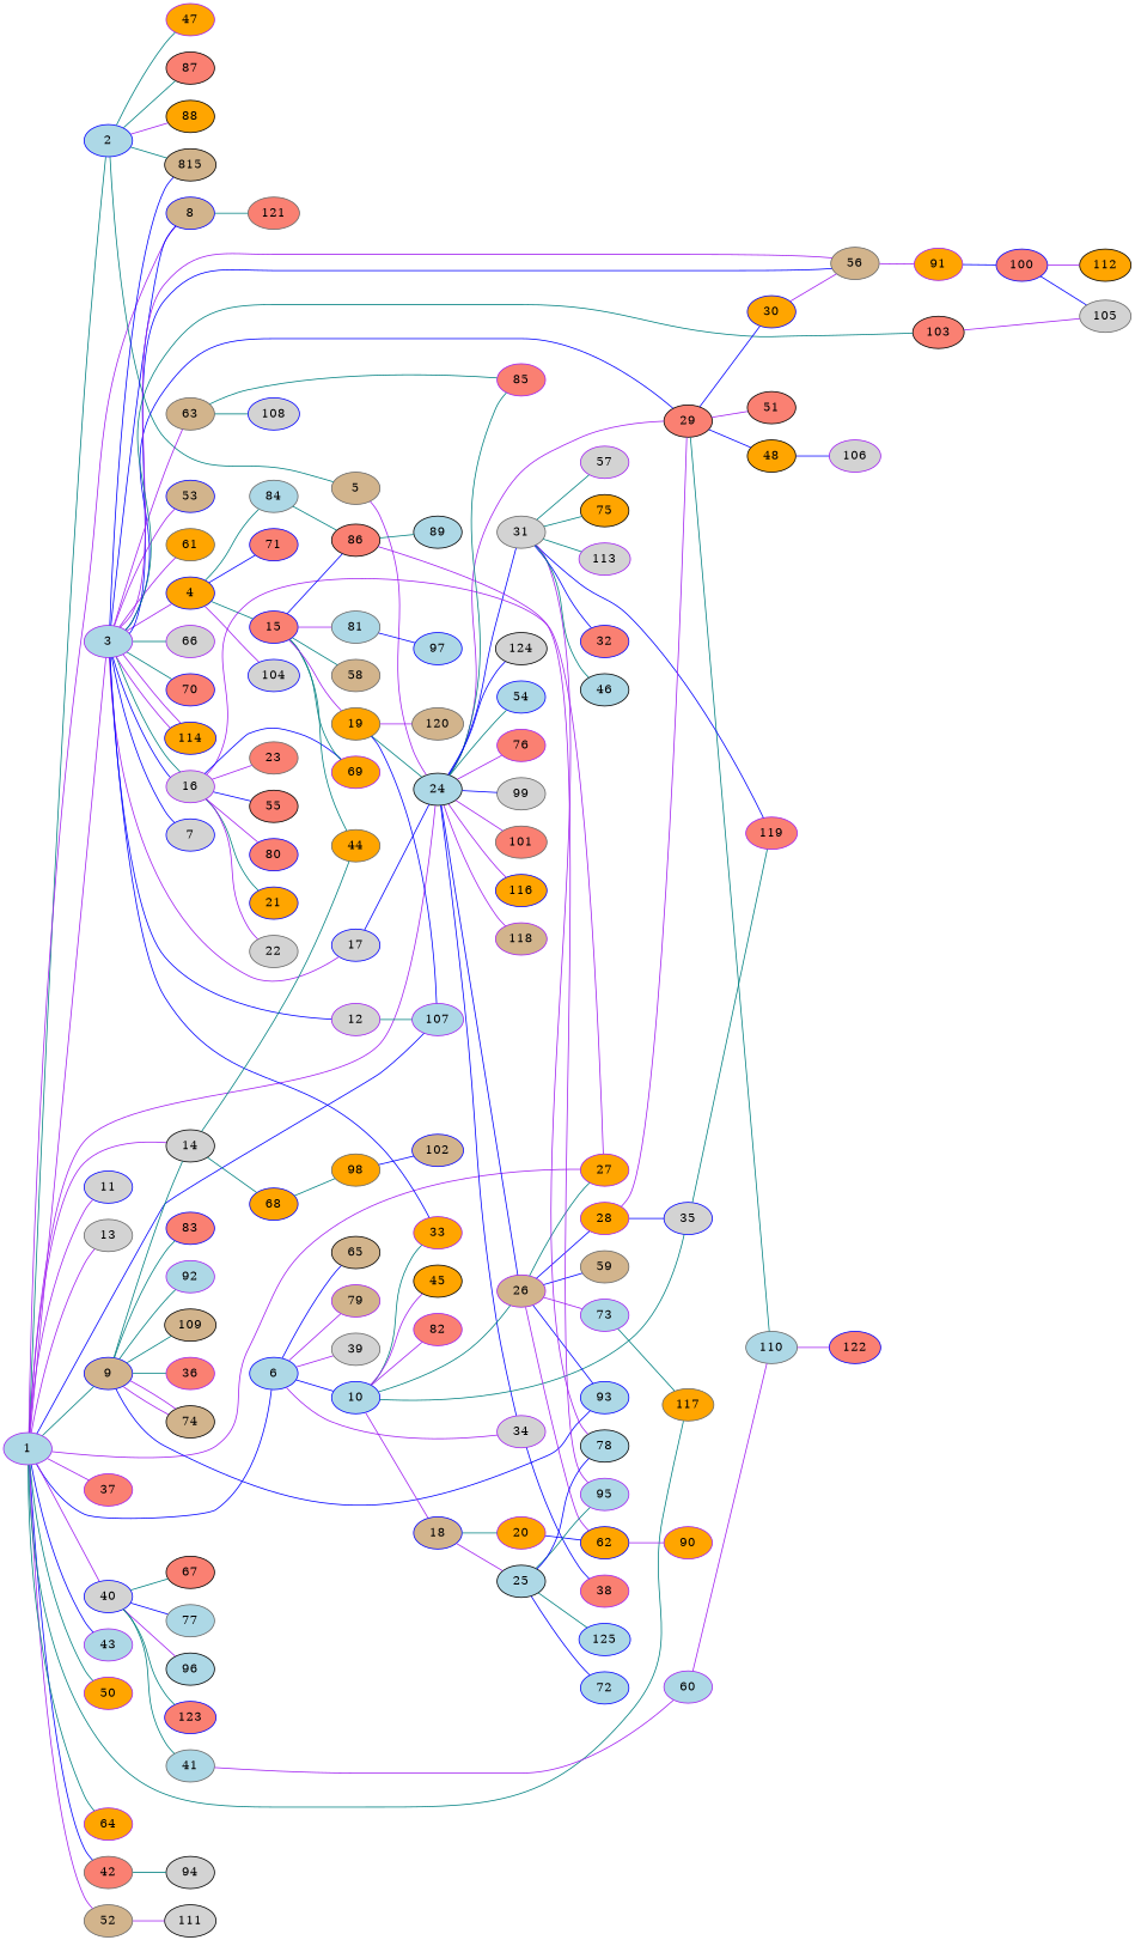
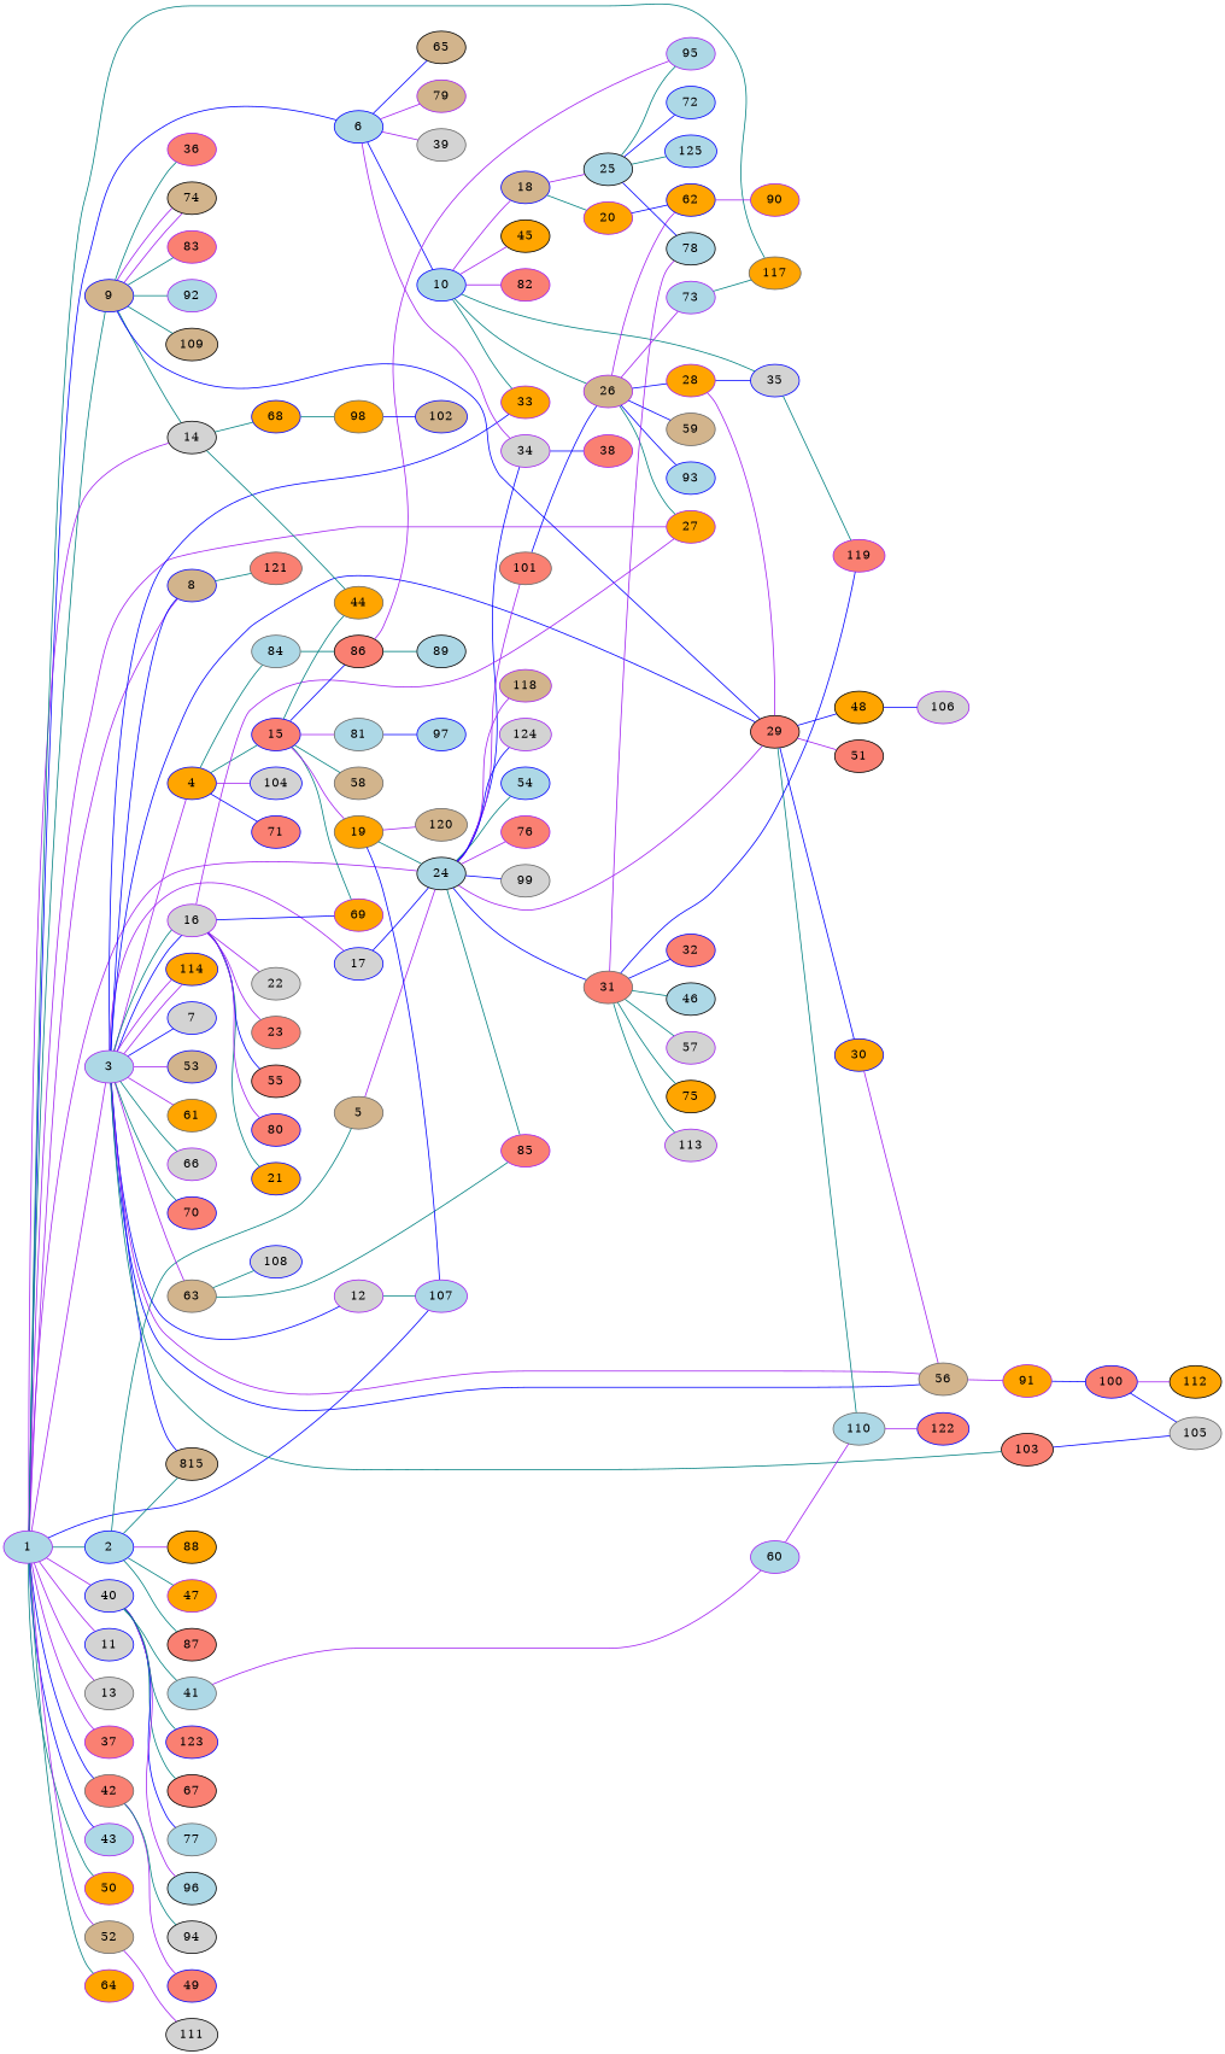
  graph {
    rankdir=LR
    node [color=purple fillcolor=salmon style=filled]
    edge [color=purple]
    1 [fillcolor=lightblue]
    2 [color=blue fillcolor=lightblue]
    3 [fillcolor=lightblue]
    6 [color=blue fillcolor=lightblue]
    8 [color=blue fillcolor=tan]
    9 [color=blue fillcolor=tan]
    11 [color=blue fillcolor=lightgrey]
    13 [color=gray40 fillcolor=lightgrey]
    14 [color=black fillcolor=lightgrey]
    24 [color=black fillcolor=lightblue]
    27 [fillcolor=orange]
    37
    40 [color=blue fillcolor=lightgrey]
    42 [color=gray40]
    43 [fillcolor=lightblue]
    50 [fillcolor=orange]
    52 [color=gray40 fillcolor=tan]
    64 [fillcolor=orange]
    107 [fillcolor=lightblue]
    117 [color=gray40 fillcolor=orange]
    5 [color=gray40 fillcolor=tan]
    47 [fillcolor=orange]
    87 [color=black]
    88 [color=black fillcolor=orange]
    n25 [color=black fillcolor=tan label=815]
    4 [color=blue fillcolor=orange]
    7 [color=blue fillcolor=lightgrey]
    12 [fillcolor=lightgrey]
    16 [fillcolor=lightgrey]
    17 [color=blue fillcolor=lightgrey]
    29 [color=black]
    33 [fillcolor=orange]
    53 [color=blue fillcolor=tan]
    56 [color=gray40 fillcolor=tan]
    61 [color=gray40 fillcolor=orange]
    63 [color=gray40 fillcolor=tan]
    66 [fillcolor=lightgrey]
    70 [color=blue]
    103 [color=black]
    114 [color=blue fillcolor=orange]
    10 [color=blue fillcolor=lightblue]
    34 [fillcolor=lightgrey]
    39 [color=gray40 fillcolor=lightgrey]
    65 [color=black fillcolor=tan]
    79 [fillcolor=tan]
    121 [color=gray40]
    36
    74 [color=black fillcolor=tan]
-   83 [color=blue]
+   83
    92 [fillcolor=lightblue]
    109 [color=black fillcolor=tan]
    44 [color=gray40 fillcolor=orange]
    68 [color=blue fillcolor=orange]
    26 [fillcolor=tan]
-   31 [color=gray40 fillcolor=lightgrey]
+   31 [color=gray40]
    54 [color=blue fillcolor=lightblue]
    76
    85
    99 [color=gray40 fillcolor=lightgrey]
    101 [color=gray40]
-   116 [color=blue fillcolor=orange]
    118 [fillcolor=tan]
-   124 [color=black fillcolor=lightgrey]
+   124 [fillcolor=lightgrey]
    41 [color=gray40 fillcolor=lightblue]
    67 [color=black]
    77 [color=gray40 fillcolor=lightblue]
    96 [color=black fillcolor=lightblue]
    123 [color=blue]
+   49 [color=blue]
    94 [color=black fillcolor=lightgrey]
    111 [color=black fillcolor=lightgrey]
    15 [color=blue]
    71 [color=blue]
    84 [color=gray40 fillcolor=lightblue]
    104 [color=blue fillcolor=lightgrey]
    69 [fillcolor=orange]
    21 [color=blue fillcolor=orange]
    22 [color=gray40 fillcolor=lightgrey]
    23 [color=gray40]
    55 [color=black]
    80 [color=blue]
    30 [color=blue fillcolor=orange]
    48 [color=black fillcolor=orange]
    51 [color=black]
    110 [color=gray40 fillcolor=lightblue]
    91 [fillcolor=orange]
    108 [color=blue fillcolor=lightgrey]
    105 [color=gray40 fillcolor=lightgrey]
    19 [color=gray40 fillcolor=orange]
    58 [color=gray40 fillcolor=tan]
    81 [color=gray40 fillcolor=lightblue]
    86 [color=black]
    18 [color=blue fillcolor=tan]
    35 [color=blue fillcolor=lightgrey]
    45 [color=black fillcolor=orange]
    82
    38
    20 [fillcolor=orange]
    25 [color=black fillcolor=lightblue]
    62 [color=blue fillcolor=orange]
    28 [fillcolor=orange]
    59 [color=gray40 fillcolor=tan]
    73 [fillcolor=lightblue]
    93 [color=blue fillcolor=lightblue]
    119
    98 [color=gray40 fillcolor=orange]
    120 [color=gray40 fillcolor=tan]
    97 [color=blue fillcolor=lightblue]
    95 [fillcolor=lightblue]
    89 [color=black fillcolor=lightblue]
    72 [color=blue fillcolor=lightblue]
    78 [color=black fillcolor=lightblue]
    125 [color=blue fillcolor=lightblue]
    90 [fillcolor=orange]
    32 [color=blue]
    46 [color=black fillcolor=lightblue]
    57 [fillcolor=lightgrey]
    75 [color=black fillcolor=orange]
    113 [fillcolor=lightgrey]
    106 [fillcolor=lightgrey]
    122 [color=blue]
    60 [fillcolor=lightblue]
    100 [color=blue]
    102 [color=blue fillcolor=tan]
    112 [color=black fillcolor=orange]
    1 -- 2 [color=teal]
    1 -- 3
    1 -- 6 [color=blue]
    1 -- 8
    1 -- 9 [color=teal]
    1 -- 11
    1 -- 13
    1 -- 14
    1 -- 24
    1 -- 27
    1 -- 37
    1 -- 40
    1 -- 42 [color=blue]
    1 -- 43 [color=blue]
    1 -- 50 [color=teal]
    1 -- 52
    1 -- 64 [color=teal]
    1 -- 107 [color=blue]
    1 -- 117 [color=teal]
    2 -- 5 [color=teal]
    2 -- 47 [color=teal]
    2 -- 87 [color=teal]
    2 -- 88
    2 -- n25 [color=teal]
    3 -- 8 [color=blue]
    3 -- n25 [color=blue]
    3 -- 4
    3 -- 7 [color=blue]
    3 -- 12 [color=blue]
    3 -- 16 [color=blue]
    3 -- 16 [color=teal]
    3 -- 17
    3 -- 29 [color=blue]
    3 -- 33 [color=blue]
    3 -- 53
    3 -- 56 [color=blue]
    3 -- 56
    3 -- 61
    3 -- 63
    3 -- 66 [color=teal]
    3 -- 70 [color=teal]
    3 -- 103 [color=teal]
    3 -- 114
    3 -- 114
    6 -- 10 [color=blue]
    6 -- 34
    6 -- 39
    6 -- 65 [color=blue]
    6 -- 79
    8 -- 121 [color=teal]
    9 -- 14 [color=teal]
-   9 -- 93 [color=blue]
+   9 -- 29 [color=blue]
    9 -- 36 [color=teal]
    9 -- 74
    9 -- 74
    9 -- 83 [color=teal]
    9 -- 92 [color=teal]
    9 -- 109 [color=teal]
    14 -- 44 [color=teal]
    14 -- 68 [color=teal]
    24 -- 29
    24 -- 34 [color=blue]
-   24 -- 26 [color=blue]
+   101 -- 26 [color=blue]
    24 -- 31 [color=blue]
    24 -- 54 [color=teal]
    24 -- 76
    24 -- 85 [color=teal]
    24 -- 99 [color=blue]
    24 -- 101
-   24 -- 116
    24 -- 118
    24 -- 124 [color=blue]
    40 -- 41 [color=teal]
    40 -- 67 [color=teal]
    40 -- 77 [color=blue]
    40 -- 96
    40 -- 123 [color=teal]
+   42 -- 49
    42 -- 94 [color=teal]
    52 -- 111
    5 -- 24
    4 -- 15 [color=teal]
    4 -- 71 [color=blue]
    4 -- 84 [color=teal]
    4 -- 104
    12 -- 107 [color=teal]
    16 -- 27
    16 -- 69 [color=blue]
    16 -- 21 [color=teal]
    16 -- 22
    16 -- 23
    16 -- 55 [color=blue]
    16 -- 80
    17 -- 24 [color=blue]
    29 -- 30 [color=blue]
    29 -- 48 [color=blue]
    29 -- 51
    29 -- 110 [color=teal]
    56 -- 91
    63 -- 85 [color=teal]
    63 -- 108 [color=teal]
-   103 -- 105
+   103 -- 105 [color=blue]
    10 -- 33 [color=teal]
    10 -- 26 [color=teal]
    10 -- 18
    10 -- 35 [color=teal]
    10 -- 45
    10 -- 82
    34 -- 38 [color=blue]
    68 -- 98 [color=teal]
    26 -- 27 [color=teal]
    26 -- 62
    26 -- 28 [color=blue]
    26 -- 59 [color=blue]
    26 -- 73
    26 -- 93 [color=blue]
    31 -- 119 [color=blue]
    31 -- 78
    31 -- 32 [color=blue]
    31 -- 46 [color=teal]
    31 -- 57 [color=teal]
    31 -- 75 [color=teal]
    31 -- 113 [color=teal]
    41 -- 60
    15 -- 44 [color=teal]
    15 -- 69 [color=teal]
    15 -- 19
    15 -- 58 [color=teal]
    15 -- 81
    15 -- 86 [color=blue]
    84 -- 86 [color=teal]
    30 -- 56
    48 -- 106 [color=blue]
    110 -- 122
    91 -- 100 [color=blue]
    19 -- 24 [color=teal]
    19 -- 107 [color=blue]
    19 -- 120
    81 -- 97 [color=blue]
    86 -- 95
    86 -- 89 [color=teal]
    18 -- 20 [color=teal]
    18 -- 25
    35 -- 119 [color=teal]
    20 -- 62 [color=blue]
    25 -- 95 [color=teal]
    25 -- 72 [color=blue]
    25 -- 78 [color=blue]
    25 -- 125 [color=teal]
    62 -- 90
    28 -- 29
    28 -- 35 [color=blue]
    73 -- 117 [color=teal]
    98 -- 102 [color=blue]
    60 -- 110
    100 -- 105 [color=blue]
    100 -- 112
  }
